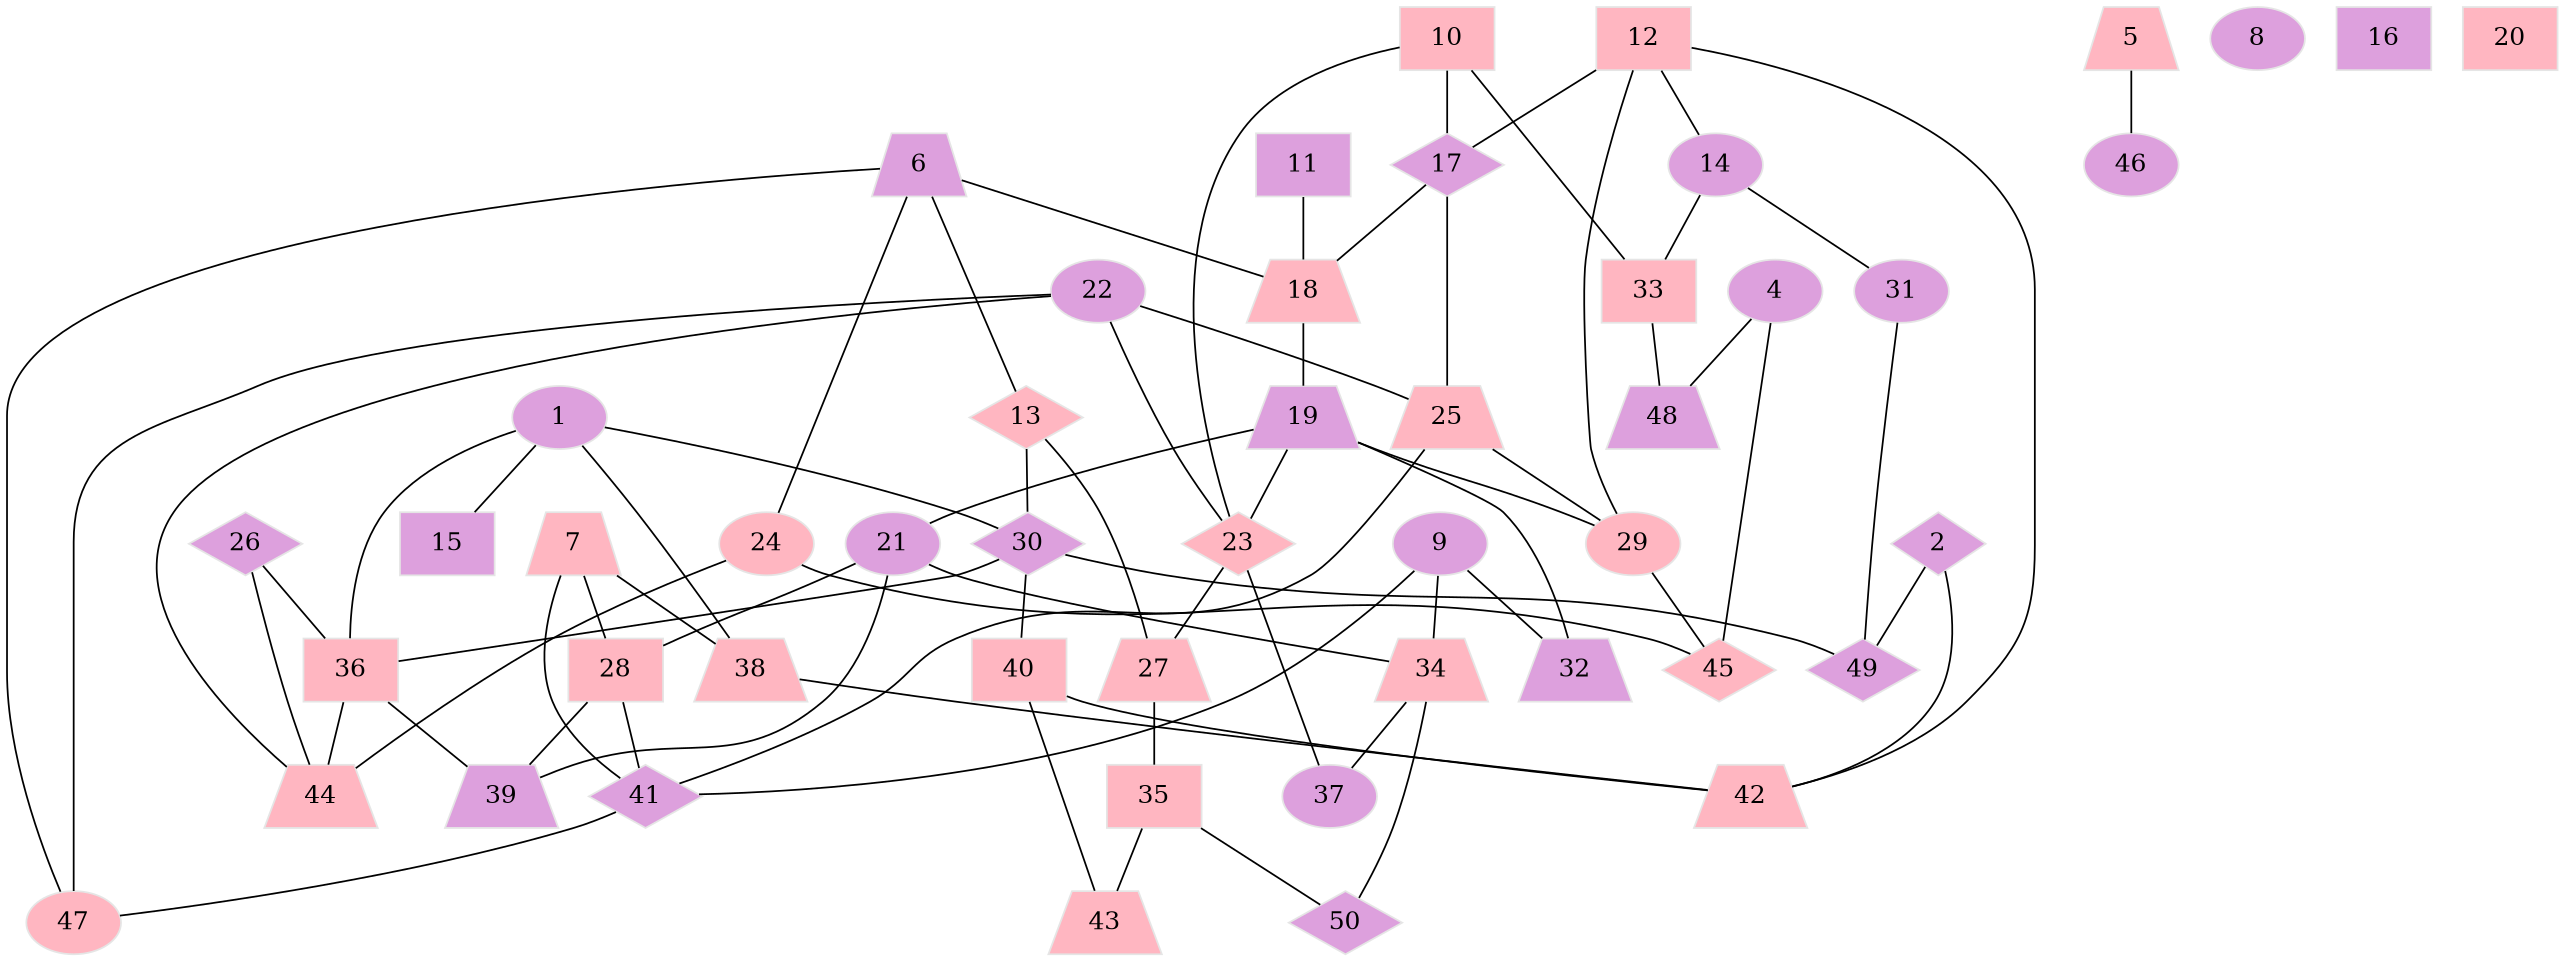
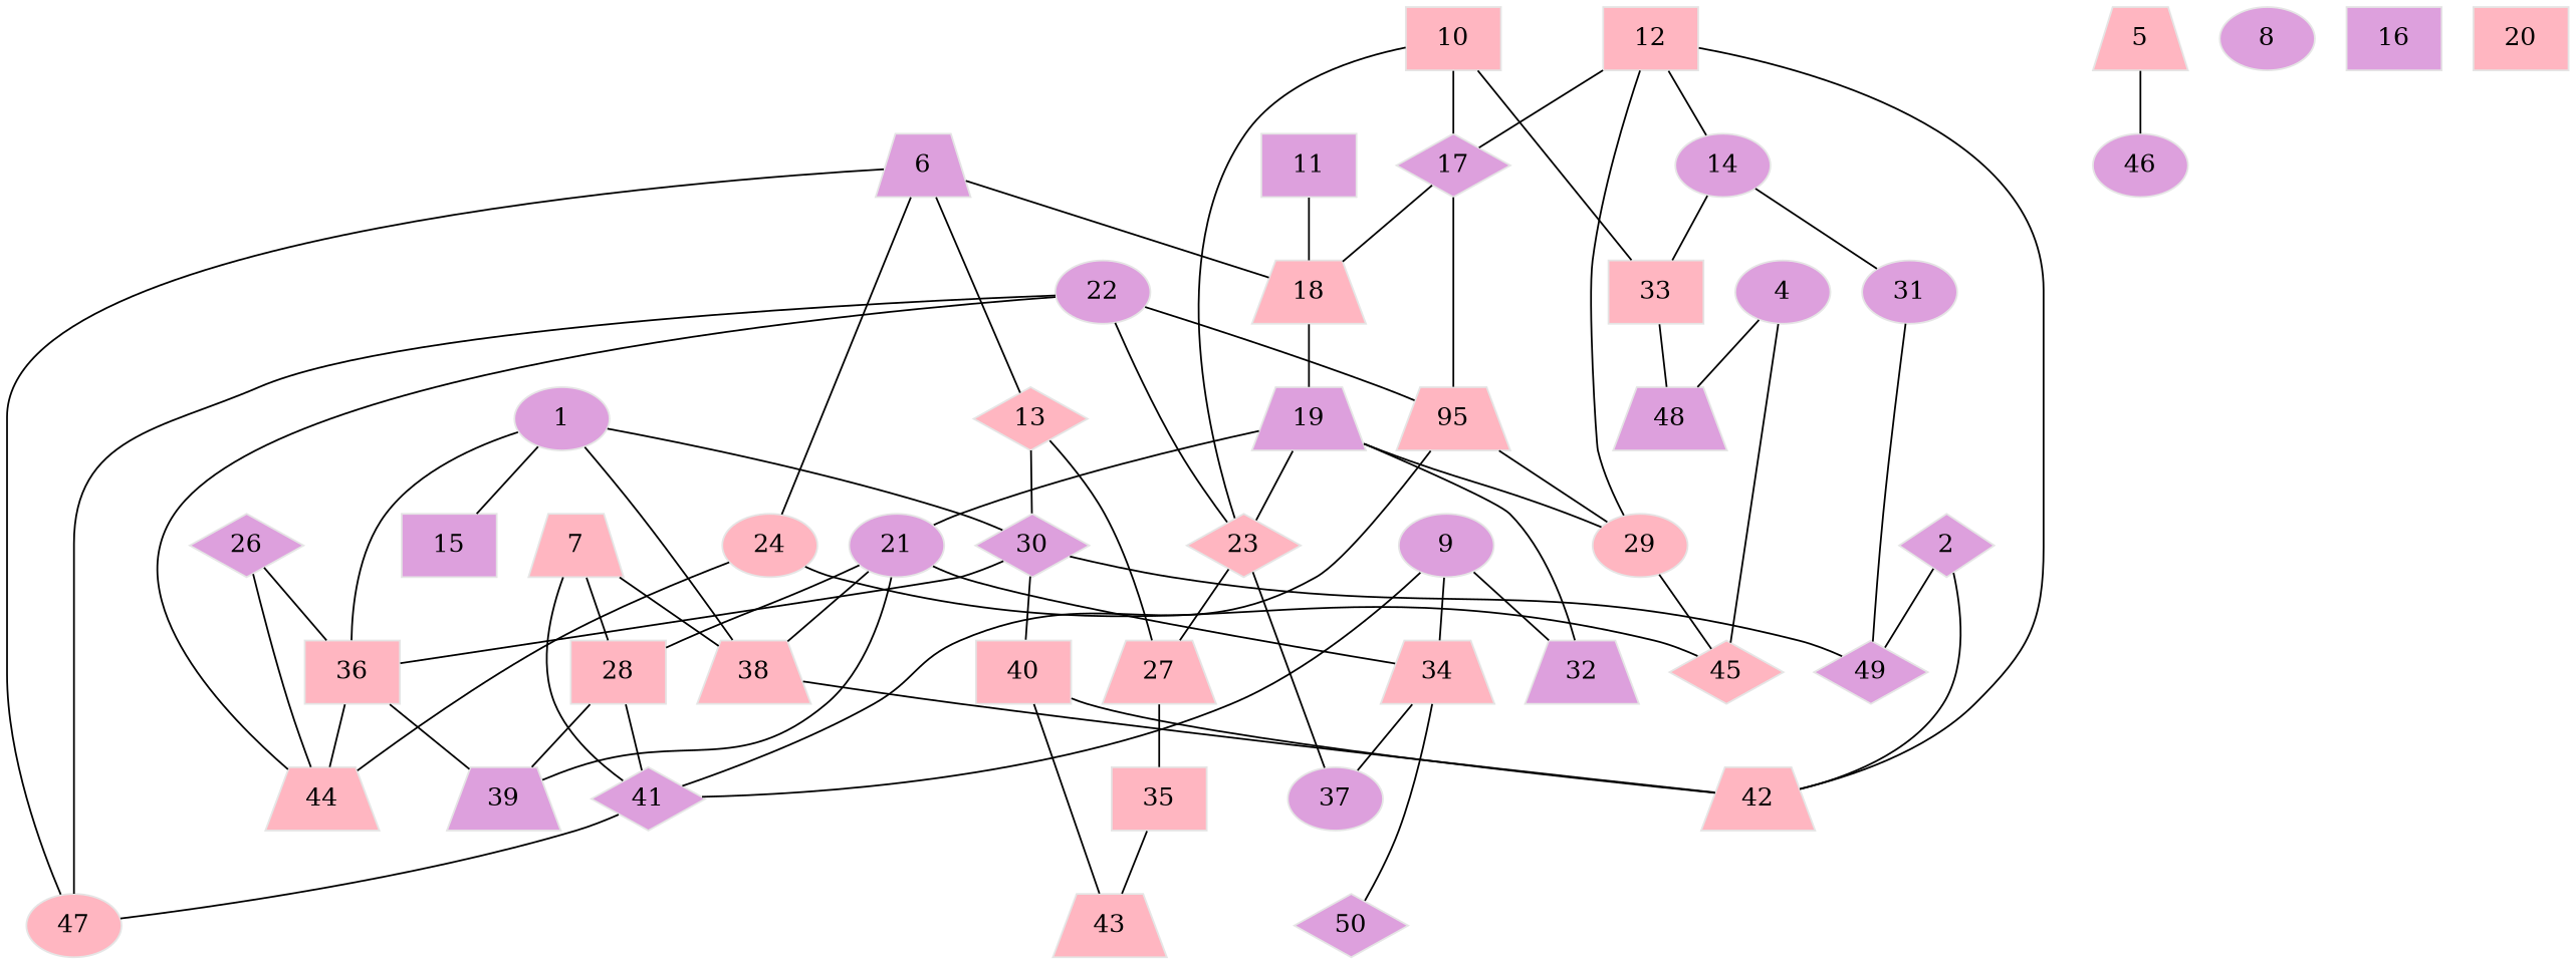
  graph {
    node [color=gray90 fillcolor=plum shape=trapezium style=filled]
    1 [shape=ellipse]
    15 [shape=box]
    30 [shape=diamond]
    36 [fillcolor=lightpink shape=box]
    38 [fillcolor=lightpink]
    49 [shape=diamond]
    40 [fillcolor=lightpink shape=box]
    39
    44 [fillcolor=lightpink]
    42 [fillcolor=lightpink]
    2 [shape=diamond]
    31 [shape=ellipse]
    35 [fillcolor=lightpink shape=box]
    50 [shape=diamond]
    43 [fillcolor=lightpink]
    37 [shape=ellipse]
    4 [shape=ellipse]
    45 [fillcolor=lightpink shape=diamond]
    48
    5 [fillcolor=lightpink]
    46 [shape=ellipse]
    13 [fillcolor=lightpink shape=diamond]
    6
    18 [fillcolor=lightpink]
    24 [fillcolor=lightpink shape=ellipse]
    47 [fillcolor=lightpink shape=ellipse]
    27 [fillcolor=lightpink]
    19
    7 [fillcolor=lightpink]
    28 [fillcolor=lightpink shape=box]
    41 [shape=diamond]
    8 [shape=ellipse]
    9 [shape=ellipse]
    32
    34 [fillcolor=lightpink]
    10 [fillcolor=lightpink shape=box]
    17 [shape=diamond]
    23 [fillcolor=lightpink shape=diamond]
    33 [fillcolor=lightpink shape=box]
-   25 [fillcolor=lightpink]
+   25 [fillcolor=lightpink label=95]
    11 [shape=box]
    12 [fillcolor=lightpink shape=box]
    14 [shape=ellipse]
    29 [fillcolor=lightpink shape=ellipse]
    16 [shape=box]
    21 [shape=ellipse]
    20 [fillcolor=lightpink shape=box]
    22 [shape=ellipse]
    26 [shape=diamond]
    1 -- 15
    1 -- 30
    1 -- 36
    1 -- 38
    30 -- 36
    30 -- 49
    30 -- 40
    36 -- 39
    36 -- 44
    38 -- 42
    40 -- 42
    40 -- 43
    2 -- 49
    2 -- 42
    31 -- 49
-   35 -- 50
    35 -- 43
    4 -- 45
    4 -- 48
    5 -- 46
    13 -- 30
    13 -- 27
    6 -- 13
    6 -- 18
    6 -- 24
    6 -- 47
    18 -- 19
    24 -- 44
    24 -- 45
    27 -- 35
    19 -- 32
    19 -- 23
    19 -- 29
    19 -- 21
    7 -- 38
    7 -- 28
    7 -- 41
    28 -- 39
    28 -- 41
    41 -- 47
    9 -- 41
    9 -- 32
    9 -- 34
    34 -- 50
    34 -- 37
    10 -- 17
    10 -- 23
    10 -- 33
    17 -- 18
    17 -- 25
    23 -- 37
    23 -- 27
    33 -- 48
    25 -- 41
    25 -- 29
    11 -- 18
    12 -- 42
    12 -- 17
    12 -- 14
    12 -- 29
    14 -- 31
    14 -- 33
    29 -- 45
+   21 -- 38
    21 -- 39
    21 -- 28
    21 -- 34
    22 -- 44
    22 -- 47
    22 -- 23
    22 -- 25
    26 -- 36
    26 -- 44
  }
